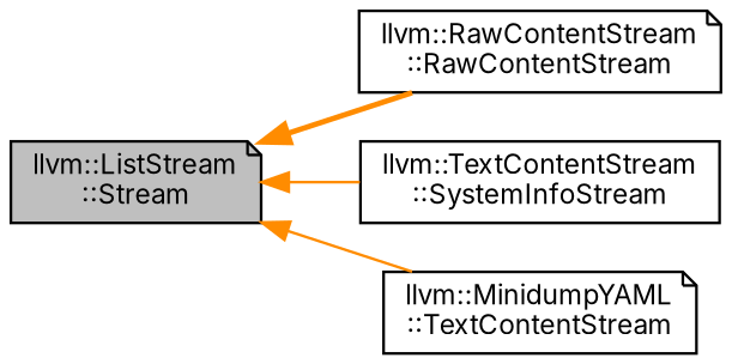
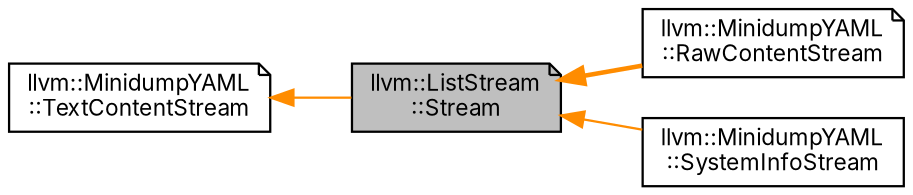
  digraph {
    fontname=Inter
    rankdir=LR
    node [color=black fontname=Inter fontsize=10 shape=note]
    edge [color=darkorange dir=back fontname=Inter fontsize=10 labelfontname=Helvetica labelfontsize=10 style=solid]
    n1 [fillcolor=grey75 fontcolor=black height=0.2 label="llvm::ListStream\l::Stream" style=filled width=0.4]
-   n2 [height=0.2 label="llvm::RawContentStream\l::RawContentStream" width=0.4]
-   n3 [height=0.2 label="llvm::TextContentStream\l::SystemInfoStream" shape=box width=0.4]
+   n2 [height=0.2 label="llvm::MinidumpYAML\l::RawContentStream" width=0.4]
+   n3 [height=0.2 label="llvm::MinidumpYAML\l::SystemInfoStream" shape=box width=0.4]
    n4 [height=0.2 label="llvm::MinidumpYAML\l::TextContentStream" width=0.4]
    n1 -> n2 [style=bold]
    n1 -> n3
-   n1 -> n4
+   n4 -> n1
  }
